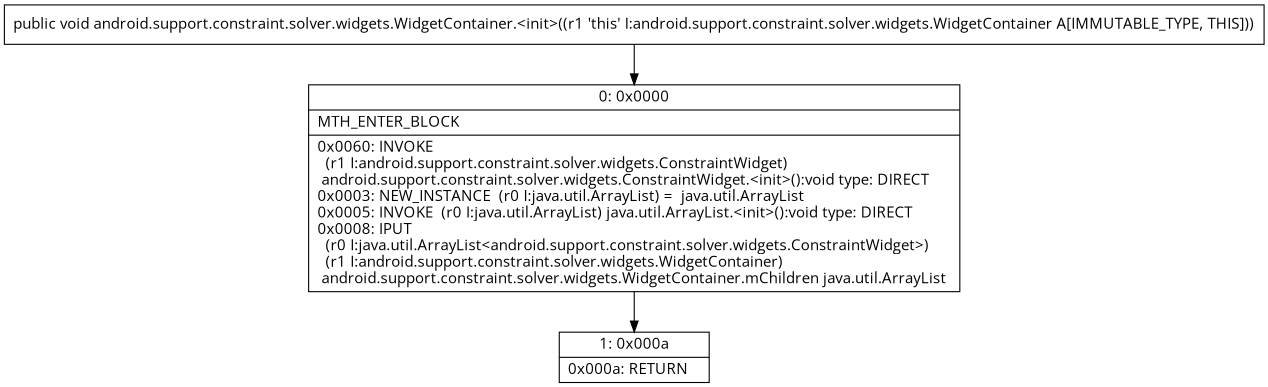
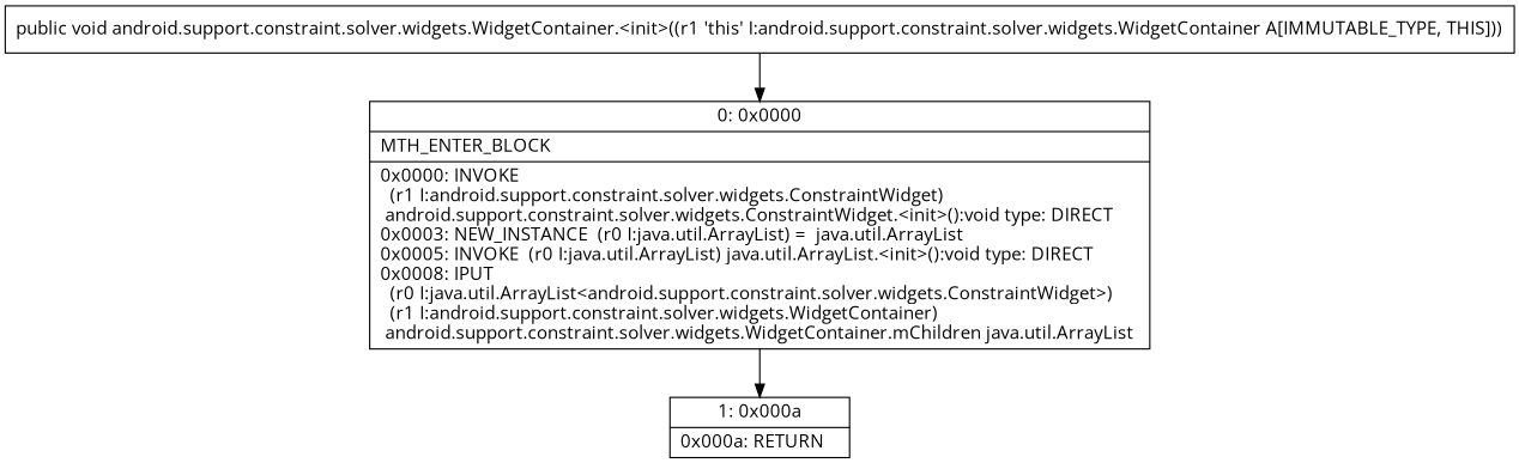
  digraph {
    fontname="Open Sans"
    node [shape=record fontname="Open Sans"]
    edge [fontname="Open Sans"]
-   n1 [label="{0\:\ 0x0000|MTH_ENTER_BLOCK\l|0x0060: INVOKE  \l  (r1 I:android.support.constraint.solver.widgets.ConstraintWidget)\l android.support.constraint.solver.widgets.ConstraintWidget.\<init\>():void type: DIRECT \l0x0003: NEW_INSTANCE  (r0 I:java.util.ArrayList) =  java.util.ArrayList \l0x0005: INVOKE  (r0 I:java.util.ArrayList) java.util.ArrayList.\<init\>():void type: DIRECT \l0x0008: IPUT  \l  (r0 I:java.util.ArrayList\<android.support.constraint.solver.widgets.ConstraintWidget\>)\l  (r1 I:android.support.constraint.solver.widgets.WidgetContainer)\l android.support.constraint.solver.widgets.WidgetContainer.mChildren java.util.ArrayList \l}"]
+   n1 [label="{0\:\ 0x0000|MTH_ENTER_BLOCK\l|0x0000: INVOKE  \l  (r1 I:android.support.constraint.solver.widgets.ConstraintWidget)\l android.support.constraint.solver.widgets.ConstraintWidget.\<init\>():void type: DIRECT \l0x0003: NEW_INSTANCE  (r0 I:java.util.ArrayList) =  java.util.ArrayList \l0x0005: INVOKE  (r0 I:java.util.ArrayList) java.util.ArrayList.\<init\>():void type: DIRECT \l0x0008: IPUT  \l  (r0 I:java.util.ArrayList\<android.support.constraint.solver.widgets.ConstraintWidget\>)\l  (r1 I:android.support.constraint.solver.widgets.WidgetContainer)\l android.support.constraint.solver.widgets.WidgetContainer.mChildren java.util.ArrayList \l}"]
    n2 [label="{1\:\ 0x000a|0x000a: RETURN   \l}"]
    n3 [label="{public void android.support.constraint.solver.widgets.WidgetContainer.\<init\>((r1 'this' I:android.support.constraint.solver.widgets.WidgetContainer A[IMMUTABLE_TYPE, THIS])) }"]
    n1 -> n2
    n3 -> n1
  }
